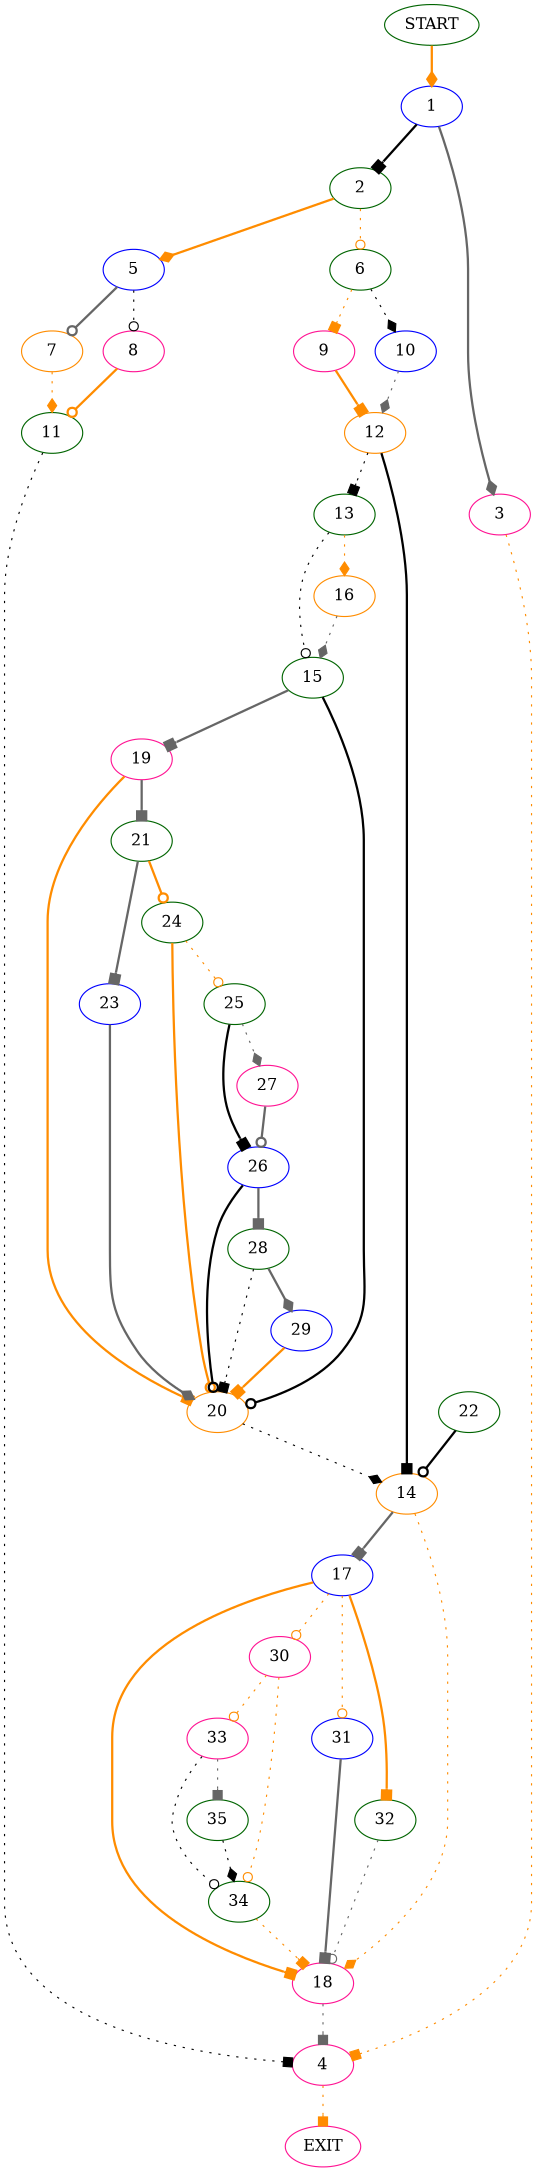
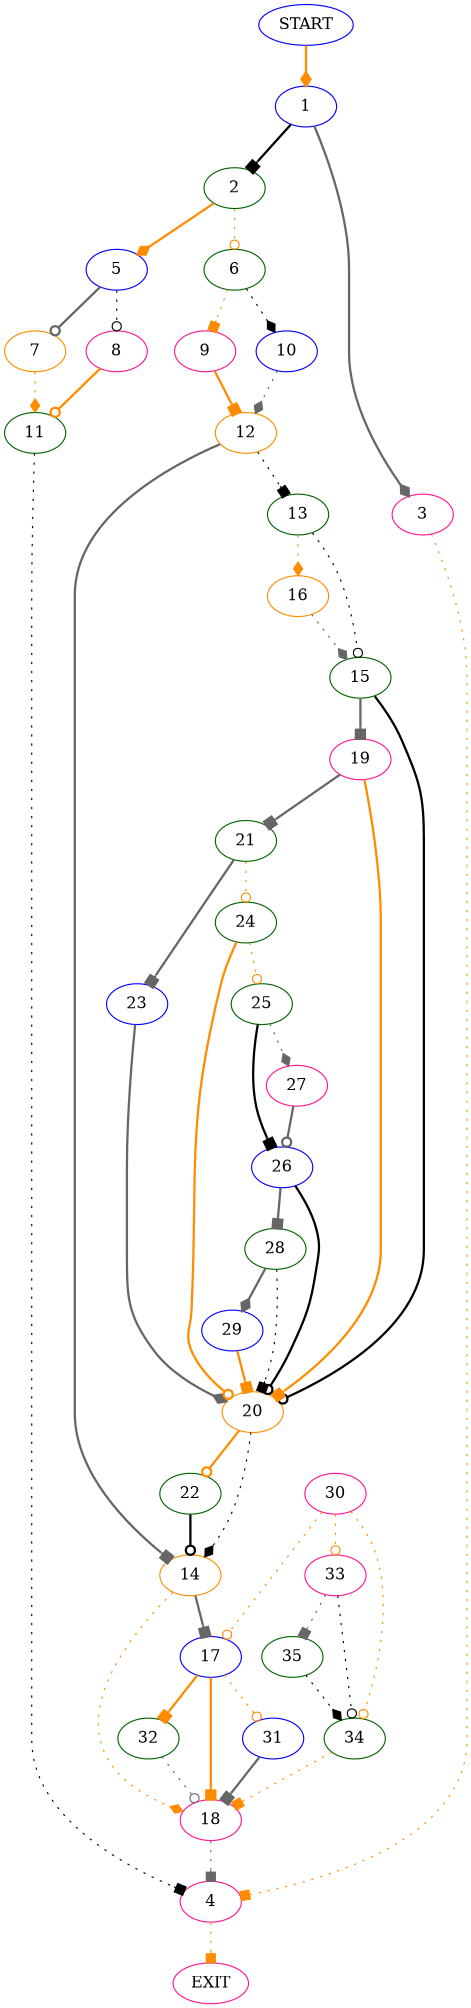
  digraph {
    node [color=darkgreen]
    edge [arrowhead=box color=darkorange style=bold]
-   n1 [label=START]
+   n1 [color=blue label=START]
    1 [color=blue]
    2
    3 [color=deeppink]
    n5 [color=deeppink label=EXIT]
    5 [color=blue]
    6
    4 [color=deeppink]
    7 [color=darkorange]
    8 [color=deeppink]
    9 [color=deeppink]
    10 [color=blue]
    11
    12 [color=darkorange]
    13
    14 [color=darkorange]
    15
    16 [color=darkorange]
    17 [color=blue]
    18 [color=deeppink]
    19 [color=deeppink]
    20 [color=darkorange]
    30 [color=deeppink]
    31 [color=blue]
    32
    21
    22
    33 [color=deeppink]
    34
    23 [color=blue]
    24
    25
    26 [color=blue]
    27 [color=deeppink]
    28
    29 [color=blue]
    35
    n1 -> 1 [arrowhead=diamond]
    1 -> 2 [color=black]
    1 -> 3 [arrowhead=diamond color=gray40]
    2 -> 5 [arrowhead=diamond]
    2 -> 6 [arrowhead=odot style=dotted]
    3 -> 4 [style=dotted]
    5 -> 7 [arrowhead=odot color=gray40]
    5 -> 8 [arrowhead=odot color=black style=dotted]
    6 -> 9 [style=dotted]
    6 -> 10 [arrowhead=diamond color=black style=dotted]
    4 -> n5 [style=dotted]
    7 -> 11 [arrowhead=diamond style=dotted]
    8 -> 11 [arrowhead=odot]
    9 -> 12
    10 -> 12 [arrowhead=diamond color=gray40 style=dotted]
    11 -> 4 [color=black style=dotted]
    12 -> 13 [color=black style=dotted]
-   12 -> 14 [color=black]
+   12 -> 14 [color=gray40]
    13 -> 15 [arrowhead=odot color=black style=dotted]
    13 -> 16 [arrowhead=diamond style=dotted]
    14 -> 17 [color=gray40]
    14 -> 18 [arrowhead=diamond style=dotted]
    15 -> 19 [color=gray40]
    15 -> 20 [arrowhead=odot color=black]
    16 -> 15 [arrowhead=diamond color=gray40 style=dotted]
    17 -> 18
-   17 -> 30 [arrowhead=odot style=dotted]
+   30 -> 17 [arrowhead=odot style=dotted]
    17 -> 31 [arrowhead=odot style=dotted]
    17 -> 32
    18 -> 4 [color=gray40 style=dotted]
    19 -> 20
    19 -> 21 [color=gray40]
    20 -> 14 [arrowhead=diamond color=black style=dotted]
+   20 -> 22 [arrowhead=odot]
    30 -> 33 [arrowhead=odot style=dotted]
    30 -> 34 [arrowhead=odot style=dotted]
    31 -> 18 [color=gray40]
    32 -> 18 [arrowhead=odot color=gray40 style=dotted]
    21 -> 23 [color=gray40]
-   21 -> 24 [arrowhead=odot]
+   21 -> 24 [arrowhead=odot style=dotted]
    22 -> 14 [arrowhead=odot color=black]
    33 -> 34 [arrowhead=odot color=black style=dotted]
    33 -> 35 [color=gray40 style=dotted]
    34 -> 18 [style=dotted]
    23 -> 20 [arrowhead=diamond color=gray40]
    24 -> 20 [arrowhead=odot]
    24 -> 25 [arrowhead=odot style=dotted]
    25 -> 26 [color=black]
    25 -> 27 [arrowhead=diamond color=gray40 style=dotted]
    26 -> 20 [arrowhead=odot color=black]
    26 -> 28 [color=gray40]
    27 -> 26 [arrowhead=odot color=gray40]
    28 -> 20 [color=black style=dotted]
    28 -> 29 [arrowhead=diamond color=gray40]
    29 -> 20
    35 -> 34 [arrowhead=diamond color=black style=dotted]
  }
